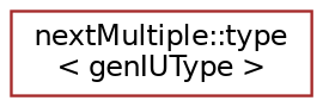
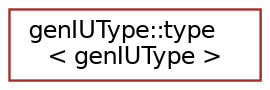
  digraph {
    rankdir=TB
-   n1 [color=brown fillcolor=white fontname=Helvetica fontsize=10 height=0.2 label="nextMultiple::type\l\< genIUType \>" shape=box style=filled width=0.4]
+   n1 [color=brown fillcolor=white fontname=Helvetica fontsize=10 height=0.2 label="genIUType::type\l\< genIUType \>" shape=box style=filled width=0.4]
  }
